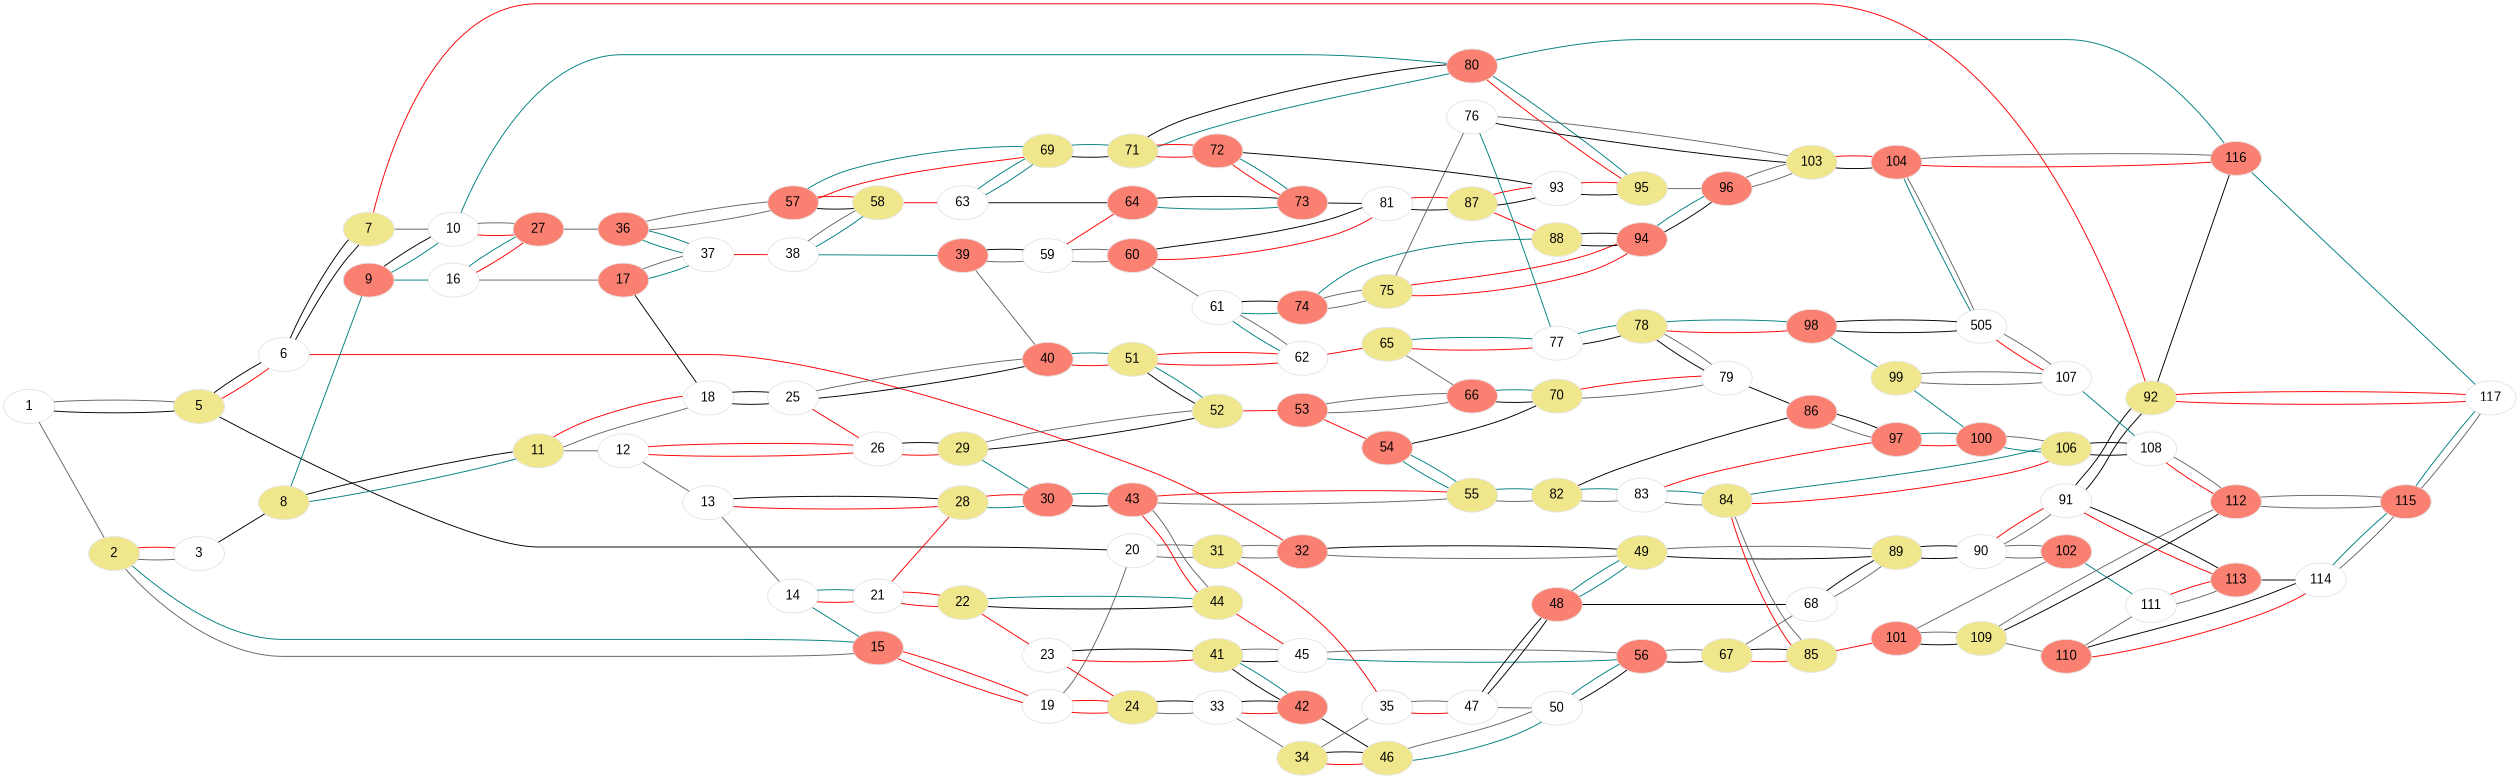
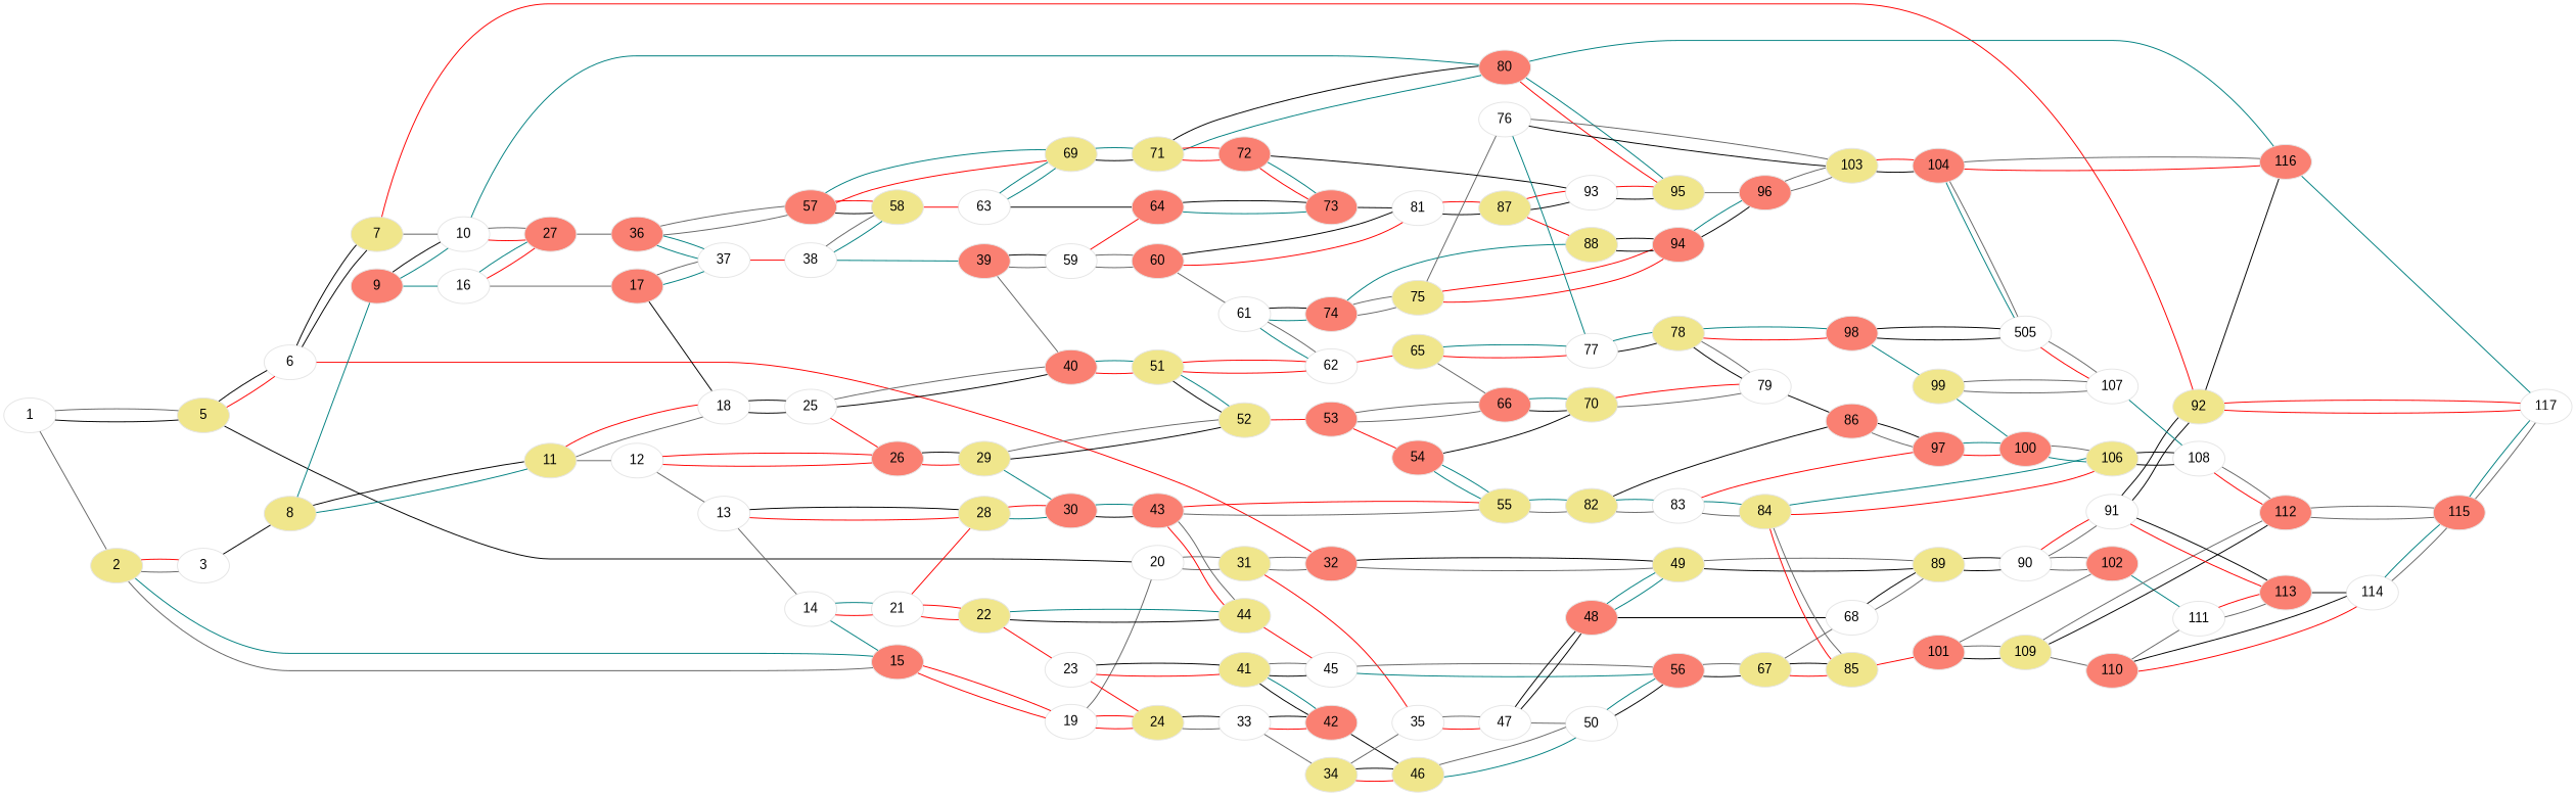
  graph {
    fontname="Liberation Sans"
    rankdir=LR
    node [color=gray90 fillcolor=white fontname="Liberation Sans" style=filled]
    edge [color=gray40 fontname="Liberation Sans"]
    2 [fillcolor=khaki]
    1
    5 [fillcolor=khaki]
    3
    15 [fillcolor=salmon]
    6
    20
    8 [fillcolor=khaki]
    19
    9 [fillcolor=salmon]
    11 [fillcolor=khaki]
    7 [fillcolor=khaki]
    10
    92 [fillcolor=khaki]
    32 [fillcolor=salmon]
    31 [fillcolor=khaki]
    49 [fillcolor=khaki]
    27 [fillcolor=salmon]
    80 [fillcolor=salmon]
    116 [fillcolor=salmon]
    117
    16
    12
    18
    17 [fillcolor=salmon]
    36 [fillcolor=salmon]
    95 [fillcolor=khaki]
    13
-   26
+   26 [fillcolor=salmon]
    25
    14
    28 [fillcolor=khaki]
    29 [fillcolor=khaki]
    21
    30 [fillcolor=salmon]
    22 [fillcolor=khaki]
    24 [fillcolor=khaki]
    37
    38
    40 [fillcolor=salmon]
    33
    35
    23
    44 [fillcolor=khaki]
    41 [fillcolor=khaki]
    45
    42 [fillcolor=salmon]
    34 [fillcolor=khaki]
    51 [fillcolor=khaki]
    52 [fillcolor=khaki]
    57 [fillcolor=salmon]
    43 [fillcolor=salmon]
    53 [fillcolor=salmon]
    55 [fillcolor=khaki]
    47
    89 [fillcolor=khaki]
    46 [fillcolor=khaki]
    50
    48 [fillcolor=salmon]
    58 [fillcolor=khaki]
    69 [fillcolor=khaki]
    39 [fillcolor=salmon]
    59
    63
    60 [fillcolor=salmon]
    64 [fillcolor=salmon]
    62
    56 [fillcolor=salmon]
    82 [fillcolor=khaki]
    67 [fillcolor=khaki]
    68
    90
    65 [fillcolor=khaki]
    54 [fillcolor=salmon]
    66 [fillcolor=salmon]
    70 [fillcolor=khaki]
    79
    86 [fillcolor=salmon]
    83
    85 [fillcolor=khaki]
    71 [fillcolor=khaki]
    61
    81
    73 [fillcolor=salmon]
    74 [fillcolor=salmon]
    87 [fillcolor=khaki]
    75 [fillcolor=khaki]
    88 [fillcolor=khaki]
    77
    78 [fillcolor=khaki]
    101 [fillcolor=salmon]
    72 [fillcolor=salmon]
    93
    76
    94 [fillcolor=salmon]
    103 [fillcolor=khaki]
    96 [fillcolor=salmon]
    104 [fillcolor=salmon]
    98 [fillcolor=salmon]
    99 [fillcolor=khaki]
    n101 [label=505]
    97 [fillcolor=salmon]
    84 [fillcolor=khaki]
    106 [fillcolor=khaki]
    100 [fillcolor=salmon]
    108
    102 [fillcolor=salmon]
    109 [fillcolor=khaki]
    91
    113 [fillcolor=salmon]
    111
    114
    107
    112 [fillcolor=salmon]
    110 [fillcolor=salmon]
    115 [fillcolor=salmon]
    2 -- 3
    2 -- 3 [color=red]
    2 -- 15
    2 -- 15 [color=teal]
    1 -- 2
    1 -- 5 [color=black]
    1 -- 5
    5 -- 6 [color=red]
    5 -- 6 [color=black]
    5 -- 20 [color=black]
    3 -- 8 [color=black]
    15 -- 19 [color=red]
    15 -- 19 [color=red]
    6 -- 7 [color=black]
    6 -- 7 [color=black]
    6 -- 32 [color=red]
    20 -- 31
    20 -- 31
    8 -- 9 [color=teal]
    8 -- 11 [color=teal]
    8 -- 11 [color=black]
    19 -- 20
    19 -- 24 [color=red]
    19 -- 24 [color=red]
    9 -- 10 [color=teal]
    9 -- 10 [color=black]
    9 -- 16 [color=teal]
    11 -- 12
    11 -- 18
    11 -- 18 [color=red]
    7 -- 10
    7 -- 92 [color=red]
    10 -- 27 [color=red]
    10 -- 27
    10 -- 80 [color=teal]
    92 -- 116 [color=black]
    92 -- 117 [color=red]
    92 -- 117 [color=red]
    32 -- 49
    32 -- 49 [color=black]
    31 -- 32
    31 -- 32
    31 -- 35 [color=red]
    49 -- 89 [color=black]
    49 -- 89
    27 -- 36
    80 -- 116 [color=teal]
    80 -- 95 [color=red]
    80 -- 95 [color=teal]
    116 -- 117 [color=teal]
    16 -- 27 [color=red]
    16 -- 27 [color=teal]
    16 -- 17
    12 -- 13
    12 -- 26 [color=red]
    12 -- 26 [color=red]
    18 -- 25 [color=black]
    18 -- 25 [color=black]
    17 -- 18 [color=black]
    17 -- 37 [color=teal]
    17 -- 37
    36 -- 37 [color=teal]
    36 -- 37 [color=teal]
    36 -- 57
    36 -- 57
    95 -- 96
    13 -- 14
    13 -- 28 [color=red]
    13 -- 28 [color=black]
    26 -- 29 [color=red]
    26 -- 29 [color=black]
    25 -- 26 [color=red]
    25 -- 40 [color=black]
    25 -- 40
    14 -- 15 [color=teal]
    14 -- 21 [color=red]
    14 -- 21 [color=teal]
    28 -- 30 [color=teal]
    28 -- 30 [color=red]
    29 -- 30 [color=teal]
    29 -- 52 [color=black]
    29 -- 52
    21 -- 28 [color=red]
    21 -- 22 [color=red]
    21 -- 22 [color=red]
    30 -- 43 [color=black]
    30 -- 43 [color=teal]
    22 -- 23 [color=red]
    22 -- 44 [color=black]
    22 -- 44 [color=teal]
    24 -- 33
    24 -- 33 [color=black]
    37 -- 38 [color=red]
    38 -- 58 [color=teal]
    38 -- 58
    38 -- 39 [color=teal]
    40 -- 51 [color=red]
    40 -- 51 [color=teal]
    33 -- 42 [color=red]
    33 -- 42 [color=black]
    33 -- 34
    35 -- 47 [color=red]
    35 -- 47
    23 -- 24 [color=red]
    23 -- 41 [color=red]
    23 -- 41 [color=black]
    44 -- 45 [color=red]
    41 -- 45 [color=black]
    41 -- 45
    41 -- 42 [color=black]
    41 -- 42 [color=teal]
    45 -- 56 [color=teal]
    45 -- 56
    42 -- 46 [color=black]
    34 -- 35
    34 -- 46 [color=red]
    34 -- 46 [color=black]
    51 -- 52 [color=black]
    51 -- 52 [color=teal]
    51 -- 62 [color=red]
    51 -- 62 [color=red]
    52 -- 53 [color=red]
    57 -- 58 [color=black]
    57 -- 58 [color=red]
    57 -- 69 [color=red]
    57 -- 69 [color=teal]
    43 -- 44 [color=red]
    43 -- 44
    43 -- 55
    43 -- 55 [color=red]
    53 -- 54 [color=red]
    53 -- 66
    53 -- 66
    55 -- 82
    55 -- 82 [color=teal]
    47 -- 50
    47 -- 48 [color=black]
    47 -- 48 [color=black]
    89 -- 90 [color=black]
    89 -- 90 [color=black]
    46 -- 50 [color=teal]
    46 -- 50
    50 -- 56 [color=black]
    50 -- 56 [color=teal]
    48 -- 49 [color=teal]
    48 -- 49 [color=teal]
    48 -- 68 [color=black]
    58 -- 63 [color=red]
    69 -- 71 [color=black]
    69 -- 71 [color=teal]
    39 -- 40
    39 -- 59
    39 -- 59 [color=black]
    59 -- 60
    59 -- 60
    59 -- 64 [color=red]
    63 -- 69 [color=teal]
    63 -- 69 [color=teal]
    63 -- 64 [color=black]
    60 -- 61
    60 -- 81 [color=red]
    60 -- 81 [color=black]
    64 -- 73 [color=teal]
    64 -- 73 [color=black]
    62 -- 65 [color=red]
    56 -- 67 [color=black]
    56 -- 67
    82 -- 86 [color=black]
    82 -- 83
    82 -- 83 [color=teal]
    67 -- 68
    67 -- 85 [color=red]
    67 -- 85 [color=black]
    68 -- 89
    68 -- 89 [color=black]
    90 -- 102
    90 -- 102
    90 -- 91
    90 -- 91 [color=red]
    65 -- 66
    65 -- 77 [color=red]
    65 -- 77 [color=teal]
    54 -- 55 [color=teal]
    54 -- 55 [color=teal]
    54 -- 70 [color=black]
    66 -- 70 [color=black]
    66 -- 70 [color=teal]
    70 -- 79
    70 -- 79 [color=red]
    79 -- 86 [color=black]
    86 -- 97
    86 -- 97 [color=black]
    83 -- 97 [color=red]
    83 -- 84
    83 -- 84 [color=teal]
    85 -- 101 [color=red]
    71 -- 80 [color=teal]
    71 -- 80 [color=black]
    71 -- 72 [color=red]
    71 -- 72 [color=red]
    61 -- 62 [color=teal]
    61 -- 62
    61 -- 74 [color=teal]
    61 -- 74 [color=black]
    81 -- 87 [color=black]
    81 -- 87 [color=red]
    73 -- 81 [color=black]
    74 -- 75
    74 -- 75
    74 -- 88 [color=teal]
    87 -- 88 [color=red]
    87 -- 93 [color=black]
    87 -- 93 [color=red]
    75 -- 76
    75 -- 94 [color=red]
    75 -- 94 [color=red]
    88 -- 94 [color=black]
    88 -- 94 [color=black]
    77 -- 78 [color=black]
    77 -- 78 [color=teal]
    78 -- 79 [color=black]
    78 -- 79
    78 -- 98 [color=red]
    78 -- 98 [color=teal]
    101 -- 102
    101 -- 109 [color=black]
    101 -- 109
    72 -- 73 [color=red]
    72 -- 73 [color=teal]
    72 -- 93 [color=black]
    93 -- 95 [color=black]
    93 -- 95 [color=red]
    76 -- 77 [color=teal]
    76 -- 103 [color=black]
    76 -- 103
    94 -- 96 [color=black]
    94 -- 96 [color=teal]
    103 -- 104 [color=black]
    103 -- 104 [color=red]
    96 -- 103
    96 -- 103
    104 -- 116 [color=red]
    104 -- 116
    104 -- n101 [color=teal]
    104 -- n101
    98 -- 99 [color=teal]
    98 -- n101 [color=black]
    98 -- n101 [color=black]
    99 -- 100 [color=teal]
    99 -- 107
    99 -- 107
    n101 -- 107 [color=red]
    n101 -- 107
    97 -- 100 [color=red]
    97 -- 100 [color=teal]
    84 -- 85 [color=red]
    84 -- 85
    84 -- 106 [color=red]
    84 -- 106 [color=teal]
    106 -- 108 [color=black]
    106 -- 108 [color=black]
    100 -- 106 [color=teal]
    100 -- 106
    108 -- 112 [color=red]
    108 -- 112
    102 -- 111 [color=teal]
    109 -- 112 [color=black]
    109 -- 112
    109 -- 110
    91 -- 92 [color=black]
    91 -- 92 [color=black]
    91 -- 113 [color=red]
    91 -- 113 [color=black]
    113 -- 114 [color=black]
    111 -- 113
    111 -- 113 [color=red]
    114 -- 115
    114 -- 115 [color=teal]
    107 -- 108 [color=teal]
    112 -- 115
    112 -- 115
    110 -- 111
    110 -- 114 [color=red]
    110 -- 114 [color=black]
    115 -- 117
    115 -- 117 [color=teal]
  }
